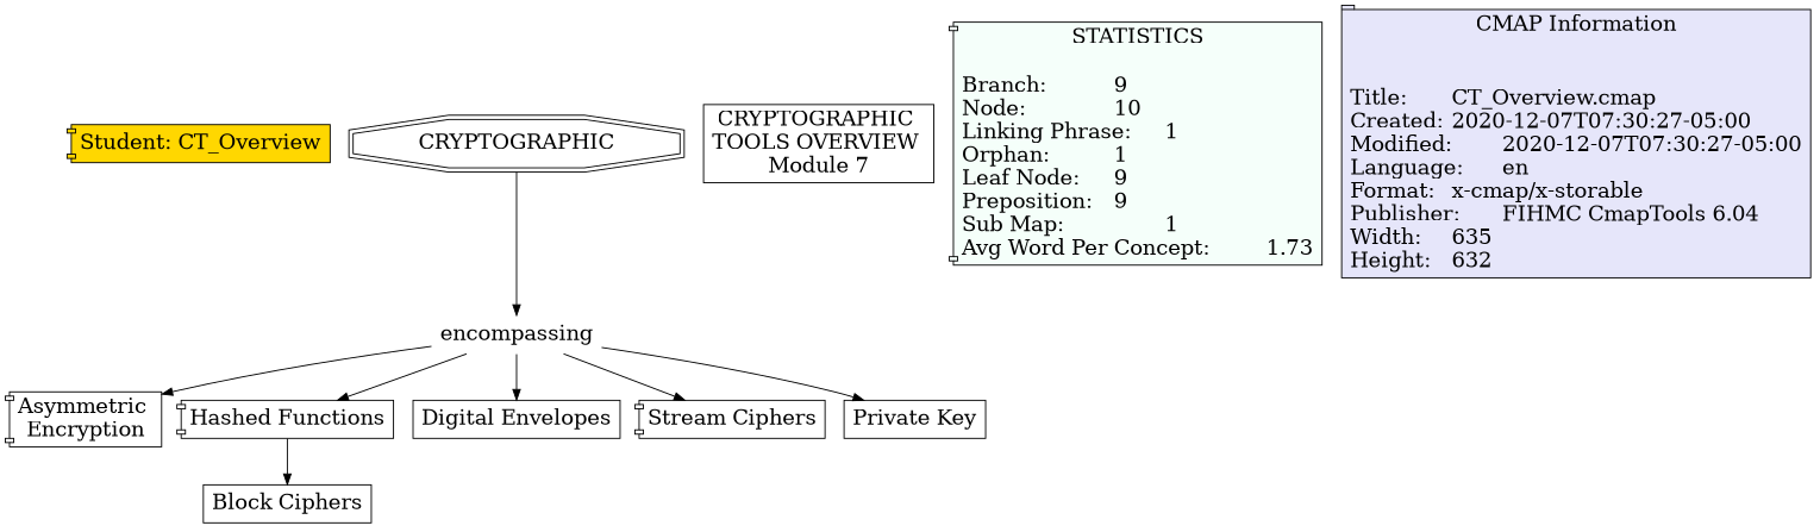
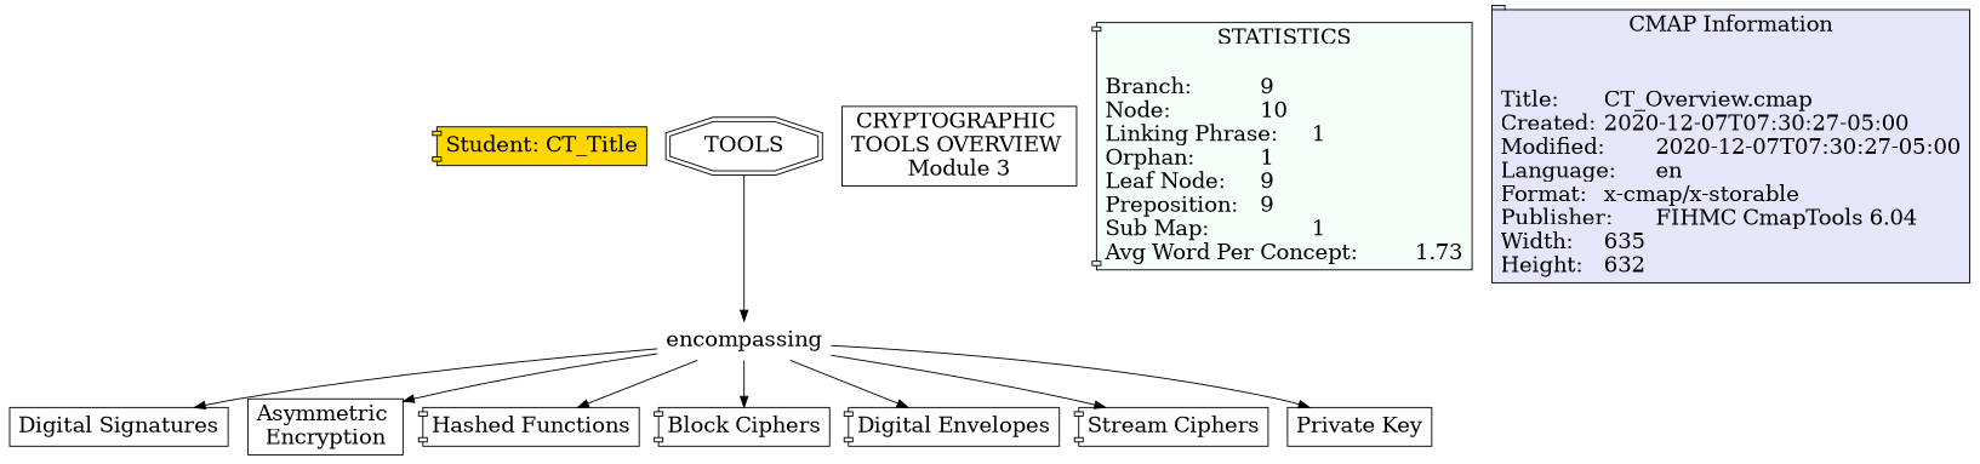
  digraph {
    node [fillcolor=white fontsize=20 shape=rect style=filled]
    edge [constraint=true]
-   n1 [fillcolor=gold label="Student: CT_Overview" shape=component]
+   n1 [fillcolor=gold label="Student: CT_Title" shape=component]
    n2 [label=encompassing shape=none fillcolor="" style=""]
-   n4 [label="Asymmetric \nEncryption" shape=component]
+   n3 [label="Digital Signatures\n"]
+   n4 [label="Asymmetric \nEncryption"]
    n5 [label="Hashed Functions\n" shape=component]
-   n6 [label="Block Ciphers\n"]
-   n7 [label="Digital Envelopes\n"]
+   n6 [label="Block Ciphers\n" shape=component]
+   n7 [label="Digital Envelopes\n" shape=component]
    n8 [label="Stream Ciphers\n" shape=component]
    n9 [label="Private Key\n"]
-   n10 [label=CRYPTOGRAPHIC shape=doubleoctagon]
-   n11 [label="CRYPTOGRAPHIC \nTOOLS OVERVIEW \nModule 7"]
+   n10 [label=TOOLS shape=doubleoctagon]
+   n11 [label="CRYPTOGRAPHIC \nTOOLS OVERVIEW \nModule 3"]
    n12 [Gsplines=true fillcolor="#F5FFFA" label="STATISTICS\n\lBranch:		9\lNode:		10\lLinking Phrase:	1\lOrphan:		1\lLeaf Node:	9\lPreposition:	9\lSub Map:		1\lAvg Word Per Concept:	1.73\l" shape=component]
    n13 [Gsplines=true fillcolor="#E6E6FA" label="CMAP Information\n\n\lTitle:	CT_Overview.cmap\lCreated:	2020-12-07T07:30:27-05:00\lModified:	2020-12-07T07:30:27-05:00\lLanguage:	en\lFormat:	x-cmap/x-storable\lPublisher:	FIHMC CmapTools 6.04\lWidth:	635\lHeight:	632\l" shape=tab]
+   n2 -> n3
    n2 -> n4
    n2 -> n5
-   n5 -> n6
+   n2 -> n6
    n2 -> n7
    n2 -> n8
    n2 -> n9
    n10 -> n2
  }
